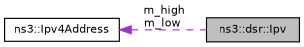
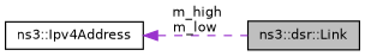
  digraph {
    rankdir=LR
    fontname="DejaVu Sans"
    node [color=black fontname="DejaVu Sans" fontsize=10 shape=record style=filled]
-   n1 [fillcolor=grey75 fontcolor=black height=0.2 label="ns3::dsr::Ipv" width=0.4]
+   n1 [fillcolor=grey75 fontcolor=black height=0.2 label="ns3::dsr::Link" width=0.4]
    n2 [fillcolor=white height=0.2 label="ns3::Ipv4Address" width=0.4]
    n2 -> n1 [color=darkorchid3 dir=back fontname="DejaVu Sans" fontsize=10 label=" m_high\nm_low" labelfontname=Helvetica labelfontsize=10 style=dashed]
  }
